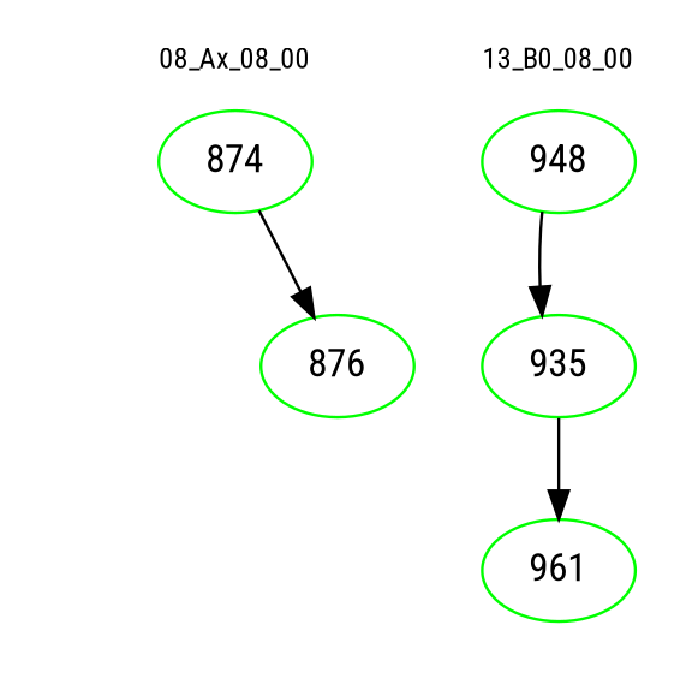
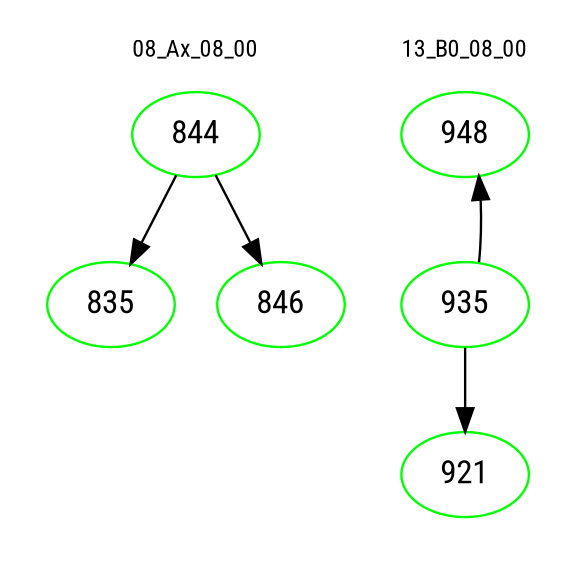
  digraph {
    fontname="Roboto Condensed"
    node [color=green fontname="Roboto Condensed"]
    edge [color=black fontname="Roboto Condensed"]
-   n1 [label=874]
-   n3 [label=876]
+   n1 [label=844]
+   n2 [label=835]
+   n3 [label=846]
    n4 [label=948]
    n5 [label=935]
-   n6 [label=961]
+   n6 [label=921]
    subgraph cluster_1 {
      color=white
      fontsize=10
      label="08_Ax_08_00"
      n1
+     n2
      n3
    }
    subgraph cluster_2 {
      color=white
      fontsize=10
      label="13_B0_08_00"
      n4
      n5
      n6
    }
+   n1 -> n2
    n1 -> n3
-   n4 -> n5
+   n5 -> n4
    n5 -> n6
  }
